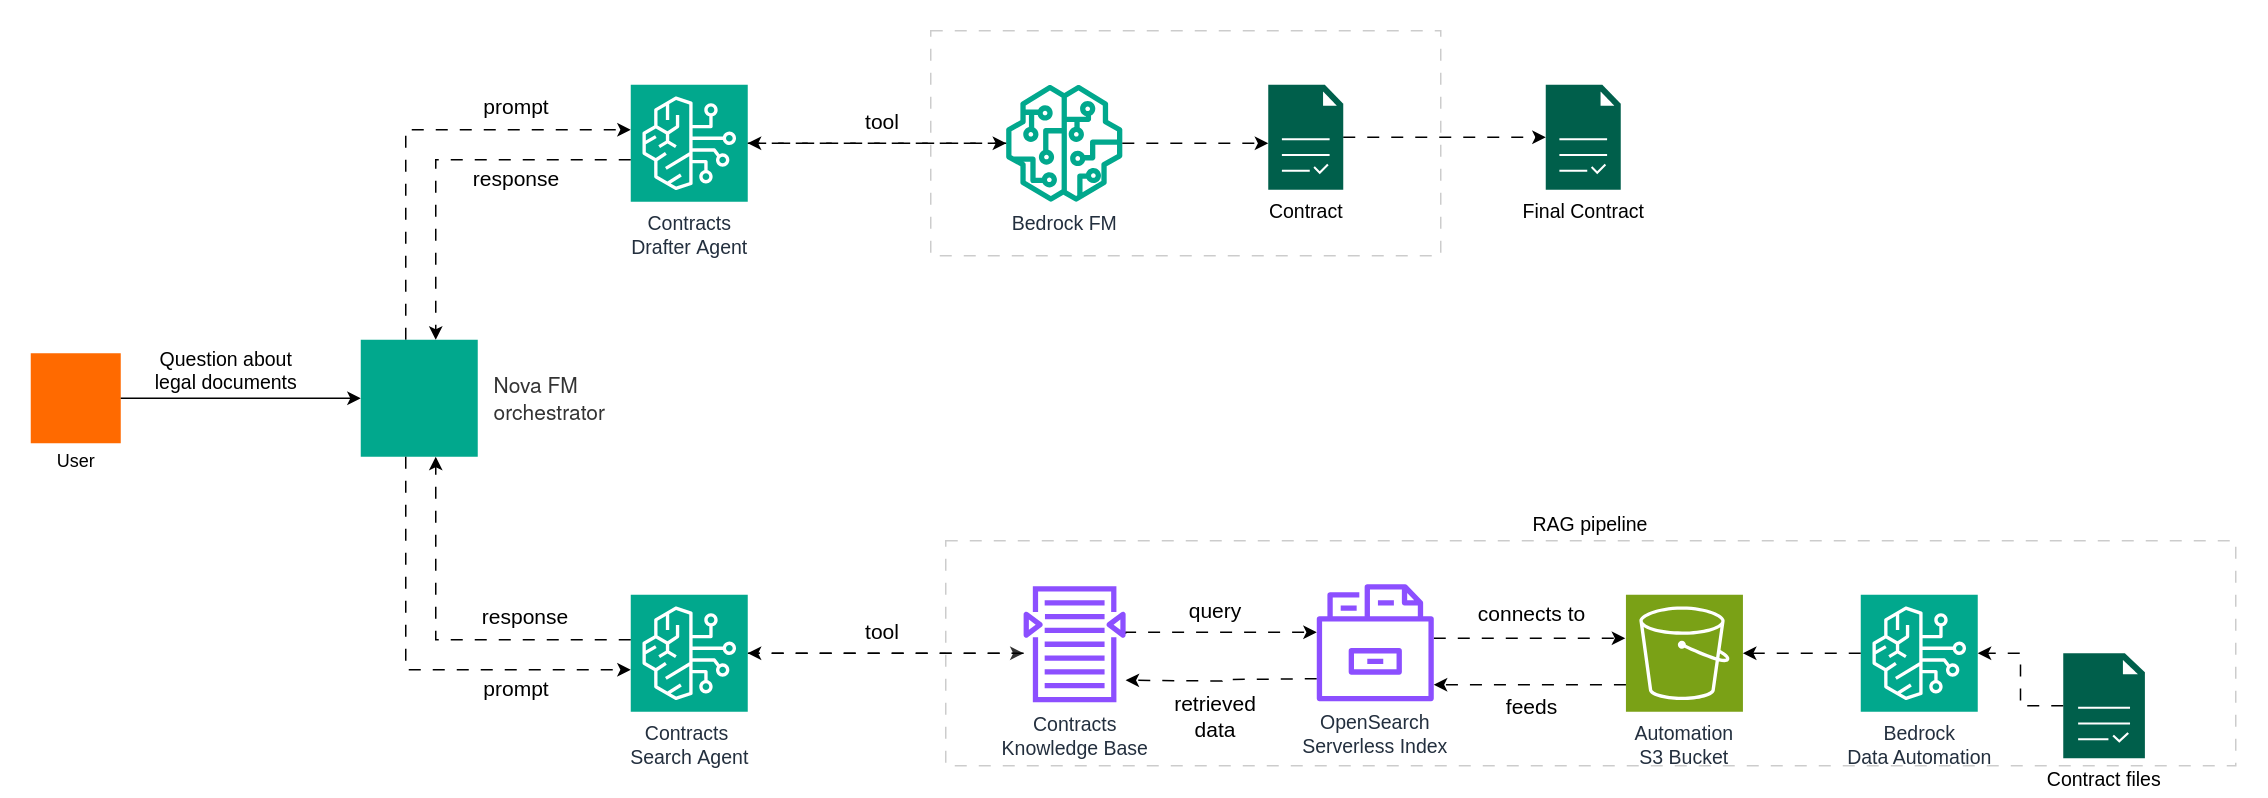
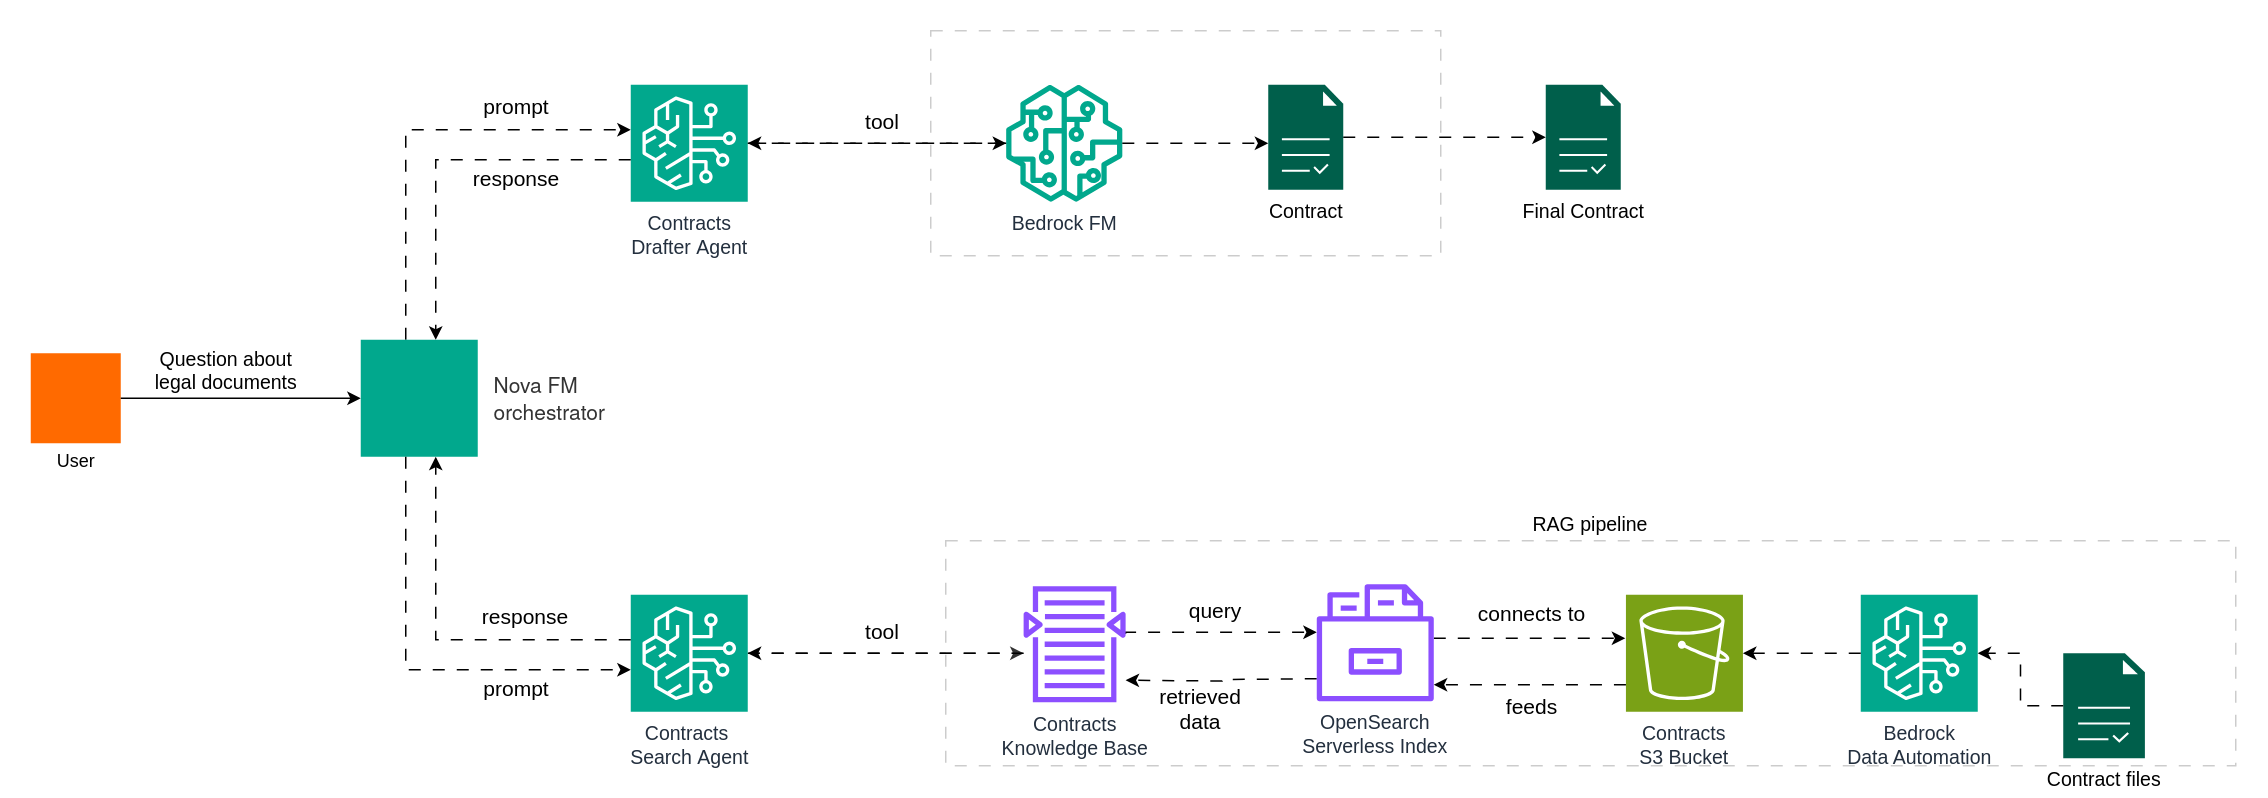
  <mxCell id="0" />
  <mxCell id="1" parent="0" />
  <mxCell id="2" value="User" style="points=[];aspect=fixed;html=1;align=center;shadow=0;dashed=0;fillColor=#FF6A00;strokeColor=none;shape=mxgraph.alibaba_cloud.user;verticalAlign=bottom;spacingBottom=-21;spacingTop=0;" parent="1" vertex="1"><mxGeometry x="20" y="235" width="60" height="60" as="geometry" /></mxCell>
  <mxCell id="3" style="edgeStyle=orthogonalEdgeStyle;rounded=0;orthogonalLoop=1;jettySize=auto;html=1;fontSize=12;" parent="1" source="2" target="6" edge="1"><mxGeometry relative="1" as="geometry" /></mxCell>
  <mxCell id="4" value="&lt;font&gt;Question about &lt;br&gt;legal documents&lt;/font&gt;" style="edgeLabel;html=1;align=center;verticalAlign=bottom;resizable=0;points=[];fontSize=13;" parent="3" vertex="1" connectable="0"><mxGeometry x="-0.133" y="1" relative="1" as="geometry"><mxPoint as="offset" /></mxGeometry></mxCell>
  <mxCell id="5" style="edgeStyle=orthogonalEdgeStyle;rounded=0;orthogonalLoop=1;jettySize=auto;html=1;dashed=1;dashPattern=8 8;" edge="1" parent="1" source="6" target="7"><mxGeometry relative="1" as="geometry"><Array as="points"><mxPoint x="270" y="86" /></Array></mxGeometry></mxCell>
  <mxCell id="6" value="&lt;span style=&quot;box-sizing: border-box; font-family: AmazonEmberBold, &amp;quot;Helvetica Neue Bold&amp;quot;, &amp;quot;Helvetica Neue&amp;quot;, Helvetica, Arial, sans-serif; color: rgb(51, 51, 51); font-size: 14px; text-wrap-mode: wrap;&quot;&gt;Nova FM &lt;br&gt;orchestrator&lt;/span&gt;" style="sketch=0;points=[[0,0,0],[0.25,0,0],[0.5,0,0],[0.75,0,0],[1,0,0],[0,1,0],[0.25,1,0],[0.5,1,0],[0.75,1,0],[1,1,0],[0,0.25,0],[0,0.5,0],[0,0.75,0],[1,0.25,0],[1,0.5,0],[1,0.75,0]];outlineConnect=0;fontColor=#232F3E;fillColor=#01A88D;strokeColor=#ffffff;dashed=0;verticalLabelPosition=middle;verticalAlign=middle;align=left;html=1;fontSize=13;fontStyle=0;aspect=fixed;shape=mxgraph.aws4.resourceIcon;resIcon=mxgraph.aws4.nova;labelPosition=right;spacingLeft=9;" parent="1" vertex="1"><mxGeometry x="240" y="226" width="78" height="78" as="geometry" /></mxCell>
  <mxCell id="7" value="&lt;span style=&quot;font-size: 13px;&quot;&gt;Contracts &lt;br&gt;Drafter&amp;nbsp;&lt;/span&gt;&lt;span style=&quot;font-size: 13px;&quot;&gt;Agent&lt;/span&gt;" style="sketch=0;points=[[0,0,0],[0.25,0,0],[0.5,0,0],[0.75,0,0],[1,0,0],[0,1,0],[0.25,1,0],[0.5,1,0],[0.75,1,0],[1,1,0],[0,0.25,0],[0,0.5,0],[0,0.75,0],[1,0.25,0],[1,0.5,0],[1,0.75,0]];outlineConnect=0;fontColor=#232F3E;fillColor=#01A88D;strokeColor=#ffffff;dashed=0;verticalLabelPosition=bottom;verticalAlign=top;align=center;html=1;fontSize=12;fontStyle=0;aspect=fixed;shape=mxgraph.aws4.resourceIcon;resIcon=mxgraph.aws4.bedrock;" parent="1" vertex="1"><mxGeometry x="420" y="56" width="78" height="78" as="geometry" /></mxCell>
  <mxCell id="8" style="edgeStyle=orthogonalEdgeStyle;rounded=0;orthogonalLoop=1;jettySize=auto;html=1;dashed=1;dashPattern=8 8;" edge="1" parent="1" source="9" target="20"><mxGeometry relative="1" as="geometry"><Array as="points"><mxPoint x="630" y="435" /><mxPoint x="630" y="435" /></Array></mxGeometry></mxCell>
  <mxCell id="9" value="&lt;font style=&quot;font-size: 13px;&quot;&gt;Contracts&amp;nbsp; &lt;br&gt;Search&amp;nbsp;Agent&lt;/font&gt;" style="sketch=0;points=[[0,0,0],[0.25,0,0],[0.5,0,0],[0.75,0,0],[1,0,0],[0,1,0],[0.25,1,0],[0.5,1,0],[0.75,1,0],[1,1,0],[0,0.25,0],[0,0.5,0],[0,0.75,0],[1,0.25,0],[1,0.5,0],[1,0.75,0]];outlineConnect=0;fontColor=#232F3E;fillColor=#01A88D;strokeColor=#ffffff;dashed=0;verticalLabelPosition=bottom;verticalAlign=top;align=center;html=1;fontSize=12;fontStyle=0;aspect=fixed;shape=mxgraph.aws4.resourceIcon;resIcon=mxgraph.aws4.bedrock;" parent="1" vertex="1"><mxGeometry x="420" y="396" width="78" height="78" as="geometry" /></mxCell>
  <mxCell id="10" value="" style="rounded=0;whiteSpace=wrap;html=1;labelBorderColor=none;textShadow=0;dashed=1;dashPattern=8 8;opacity=20;container=1;" parent="1" vertex="1"><mxGeometry x="620" y="20" width="340" height="150" as="geometry" /></mxCell>
  <mxCell id="11" value="" style="group" parent="10" vertex="1" connectable="0"><mxGeometry x="50" y="36" width="225" height="78" as="geometry" /></mxCell>
  <mxCell id="12" value="" style="group" parent="11" vertex="1" connectable="0"><mxGeometry x="15" width="210" height="78" as="geometry" /></mxCell>
  <mxCell id="13" value="Contract" style="sketch=0;pointerEvents=1;shadow=0;dashed=0;html=1;strokeColor=none;fillColor=#005F4B;labelPosition=center;verticalLabelPosition=bottom;verticalAlign=top;align=center;outlineConnect=0;shape=mxgraph.veeam2.report;fontSize=13;" parent="12" vertex="1"><mxGeometry x="160" width="50" height="70" as="geometry" /></mxCell>
  <mxCell id="14" value="&lt;font style=&quot;font-size: 13px;&quot;&gt;Bedrock FM&lt;/font&gt;" style="sketch=0;outlineConnect=0;fontColor=#232F3E;gradientColor=none;fillColor=#01A88D;strokeColor=none;dashed=0;verticalLabelPosition=bottom;verticalAlign=top;align=center;html=1;fontSize=12;fontStyle=0;aspect=fixed;pointerEvents=1;shape=mxgraph.aws4.sagemaker_model;" parent="11" vertex="1"><mxGeometry width="78" height="78" as="geometry" /></mxCell>
  <mxCell id="15" style="edgeStyle=orthogonalEdgeStyle;rounded=0;orthogonalLoop=1;jettySize=auto;html=1;dashed=1;dashPattern=8 8;" edge="1" parent="11" source="14" target="13"><mxGeometry relative="1" as="geometry"><mxPoint x="170" y="35" as="targetPoint" /><Array as="points"><mxPoint x="150" y="39" /><mxPoint x="150" y="39" /></Array></mxGeometry></mxCell>
  <mxCell id="16" value="Final Contract" style="sketch=0;pointerEvents=1;shadow=0;dashed=0;html=1;strokeColor=none;fillColor=#005F4B;labelPosition=center;verticalLabelPosition=bottom;verticalAlign=top;align=center;outlineConnect=0;shape=mxgraph.veeam2.report;fontSize=13;" parent="1" vertex="1"><mxGeometry x="1030" y="56" width="50" height="70" as="geometry" /></mxCell>
  <mxCell id="17" value="&lt;font style=&quot;font-size: 13px;&quot;&gt;RAG pipeline&lt;/font&gt;" style="rounded=0;whiteSpace=wrap;html=1;labelBorderColor=none;textShadow=0;dashed=1;dashPattern=8 8;opacity=20;container=1;labelPosition=center;verticalLabelPosition=top;align=center;verticalAlign=bottom;" parent="1" vertex="1"><mxGeometry x="630" y="360" width="860" height="150" as="geometry" /></mxCell>
  <mxCell id="18" value="&lt;span style=&quot;font-size: 13px;&quot;&gt;Bedrock&lt;br&gt;Data Automation&lt;/span&gt;" style="sketch=0;points=[[0,0,0],[0.25,0,0],[0.5,0,0],[0.75,0,0],[1,0,0],[0,1,0],[0.25,1,0],[0.5,1,0],[0.75,1,0],[1,1,0],[0,0.25,0],[0,0.5,0],[0,0.75,0],[1,0.25,0],[1,0.5,0],[1,0.75,0]];outlineConnect=0;fontColor=#232F3E;fillColor=#01A88D;strokeColor=#ffffff;dashed=0;verticalLabelPosition=bottom;verticalAlign=top;align=center;html=1;fontSize=12;fontStyle=0;aspect=fixed;shape=mxgraph.aws4.resourceIcon;resIcon=mxgraph.aws4.bedrock;" parent="17" vertex="1"><mxGeometry x="610.0" y="36" width="78" height="78" as="geometry" /></mxCell>
  <mxCell id="19" style="edgeStyle=orthogonalEdgeStyle;rounded=0;orthogonalLoop=1;jettySize=auto;html=1;dashed=1;dashPattern=8 8;" edge="1" parent="17"><mxGeometry relative="1" as="geometry"><mxPoint x="119.913" y="62" as="sourcePoint" /><mxPoint x="247.35" y="61" as="targetPoint" /><Array as="points"><mxPoint x="120" y="61" /></Array></mxGeometry></mxCell>
  <mxCell id="20" value="&lt;font style=&quot;font-size: 13px;&quot;&gt;Contracts &lt;br&gt;Knowledge Base&lt;/font&gt;" style="sketch=0;outlineConnect=0;fontColor=#232F3E;gradientColor=none;fillColor=#8C4FFF;strokeColor=none;dashed=0;verticalLabelPosition=bottom;verticalAlign=top;align=center;html=1;fontSize=12;fontStyle=0;aspect=fixed;pointerEvents=1;shape=mxgraph.aws4.search_documents;" parent="17" vertex="1"><mxGeometry x="51.913" y="30" width="68" height="78" as="geometry" /></mxCell>
- <mxCell id="21" value="&lt;font style=&quot;font-size: 13px;&quot;&gt;Automation &lt;br&gt;S3 Bucket&lt;/font&gt;" style="sketch=0;points=[[0,0,0],[0.25,0,0],[0.5,0,0],[0.75,0,0],[1,0,0],[0,1,0],[0.25,1,0],[0.5,1,0],[0.75,1,0],[1,1,0],[0,0.25,0],[0,0.5,0],[0,0.75,0],[1,0.25,0],[1,0.5,0],[1,0.75,0]];outlineConnect=0;fontColor=#232F3E;fillColor=#7AA116;strokeColor=#ffffff;dashed=0;verticalLabelPosition=bottom;verticalAlign=top;align=center;html=1;fontSize=12;fontStyle=0;aspect=fixed;shape=mxgraph.aws4.resourceIcon;resIcon=mxgraph.aws4.s3;" parent="17" vertex="1"><mxGeometry x="453.464" y="36" width="78" height="78" as="geometry" /></mxCell>
+ <mxCell id="21" value="&lt;font style=&quot;font-size: 13px;&quot;&gt;Contracts &lt;br&gt;S3 Bucket&lt;/font&gt;" style="sketch=0;points=[[0,0,0],[0.25,0,0],[0.5,0,0],[0.75,0,0],[1,0,0],[0,1,0],[0.25,1,0],[0.5,1,0],[0.75,1,0],[1,1,0],[0,0.25,0],[0,0.5,0],[0,0.75,0],[1,0.25,0],[1,0.5,0],[1,0.75,0]];outlineConnect=0;fontColor=#232F3E;fillColor=#7AA116;strokeColor=#ffffff;dashed=0;verticalLabelPosition=bottom;verticalAlign=top;align=center;html=1;fontSize=12;fontStyle=0;aspect=fixed;shape=mxgraph.aws4.resourceIcon;resIcon=mxgraph.aws4.s3;" parent="17" vertex="1"><mxGeometry x="453.464" y="36" width="78" height="78" as="geometry" /></mxCell>
  <mxCell id="22" style="edgeStyle=orthogonalEdgeStyle;rounded=0;orthogonalLoop=1;jettySize=auto;html=1;dashed=1;dashPattern=8 8;" edge="1" parent="17"><mxGeometry relative="1" as="geometry"><mxPoint x="325.35" y="65" as="sourcePoint" /><mxPoint x="453" y="65" as="targetPoint" /><Array as="points"><mxPoint x="454" y="65" /></Array></mxGeometry></mxCell>
  <mxCell id="23" style="edgeStyle=orthogonalEdgeStyle;rounded=0;orthogonalLoop=1;jettySize=auto;html=1;dashed=1;dashPattern=8 8;" edge="1" parent="17"><mxGeometry relative="1" as="geometry"><mxPoint x="247.35" y="92" as="sourcePoint" /><mxPoint x="119.913" y="93" as="targetPoint" /></mxGeometry></mxCell>
  <mxCell id="24" value="&lt;font style=&quot;font-size: 13px;&quot;&gt;OpenSearch &lt;br&gt;Serverless Index&lt;/font&gt;" style="sketch=0;outlineConnect=0;fontColor=#232F3E;gradientColor=none;fillColor=#8C4FFF;strokeColor=none;dashed=0;verticalLabelPosition=bottom;verticalAlign=top;align=center;html=1;fontSize=12;fontStyle=0;aspect=fixed;pointerEvents=1;shape=mxgraph.aws4.opensearch_service_index;" parent="17" vertex="1"><mxGeometry x="247.35" y="29" width="78" height="78" as="geometry" /></mxCell>
  <mxCell id="25" value="Contract files" style="sketch=0;pointerEvents=1;shadow=0;dashed=0;html=1;strokeColor=none;fillColor=#005F4B;labelPosition=center;verticalLabelPosition=bottom;verticalAlign=top;align=center;outlineConnect=0;shape=mxgraph.veeam2.report;fontSize=13;" vertex="1" parent="17"><mxGeometry x="745" y="75" width="54.43" height="70" as="geometry" /></mxCell>
  <mxCell id="26" style="edgeStyle=orthogonalEdgeStyle;rounded=0;orthogonalLoop=1;jettySize=auto;html=1;entryX=1;entryY=0.5;entryDx=0;entryDy=0;entryPerimeter=0;dashed=1;dashPattern=8 8;" edge="1" parent="17" source="25" target="18"><mxGeometry relative="1" as="geometry" /></mxCell>
  <mxCell id="27" style="edgeStyle=orthogonalEdgeStyle;rounded=0;orthogonalLoop=1;jettySize=auto;html=1;entryX=1;entryY=0.5;entryDx=0;entryDy=0;entryPerimeter=0;dashed=1;dashPattern=8 8;" edge="1" parent="17" source="18" target="21"><mxGeometry relative="1" as="geometry" /></mxCell>
  <mxCell id="28" style="edgeStyle=orthogonalEdgeStyle;rounded=0;orthogonalLoop=1;jettySize=auto;html=1;dashed=1;dashPattern=8 8;" edge="1" parent="17" source="21" target="24"><mxGeometry relative="1" as="geometry"><Array as="points"><mxPoint x="420" y="96" /><mxPoint x="420" y="96" /></Array></mxGeometry></mxCell>
  <mxCell id="29" value="&lt;font style=&quot;font-size: 14px;&quot;&gt;connects to&lt;/font&gt;" style="text;html=1;align=center;verticalAlign=middle;whiteSpace=wrap;rounded=0;" vertex="1" parent="17"><mxGeometry x="351" y="34" width="80" height="30" as="geometry" /></mxCell>
  <mxCell id="30" value="&lt;font style=&quot;font-size: 14px;&quot;&gt;feeds&lt;/font&gt;" style="text;html=1;align=center;verticalAlign=middle;whiteSpace=wrap;rounded=0;" vertex="1" parent="17"><mxGeometry x="361" y="96" width="60" height="30" as="geometry" /></mxCell>
  <mxCell id="31" value="&lt;font style=&quot;font-size: 14px;&quot;&gt;query&lt;/font&gt;" style="text;html=1;align=center;verticalAlign=middle;whiteSpace=wrap;rounded=0;" vertex="1" parent="17"><mxGeometry x="140" y="32" width="80" height="30" as="geometry" /></mxCell>
- <mxCell id="32" value="&lt;font style=&quot;font-size: 14px;&quot;&gt;retrieved data&lt;/font&gt;" style="text;html=1;align=center;verticalAlign=middle;whiteSpace=wrap;rounded=0;" vertex="1" parent="17"><mxGeometry x="140" y="102" width="80" height="30" as="geometry" /></mxCell>
+ <mxCell id="32" value="&lt;font style=&quot;font-size: 14px;&quot;&gt;retrieved data&lt;/font&gt;" style="text;html=1;align=center;verticalAlign=middle;whiteSpace=wrap;rounded=0;" vertex="1" parent="17"><mxGeometry x="130" y="97" width="80" height="30" as="geometry" /></mxCell>
  <mxCell id="33" value="&lt;font style=&quot;font-size: 14px;&quot;&gt;tool&lt;/font&gt;" style="text;html=1;align=center;verticalAlign=middle;whiteSpace=wrap;rounded=0;" parent="1" vertex="1"><mxGeometry x="558" y="406" width="60" height="30" as="geometry" /></mxCell>
  <mxCell id="34" style="edgeStyle=orthogonalEdgeStyle;rounded=0;orthogonalLoop=1;jettySize=auto;html=1;dashed=1;dashPattern=8 8;" parent="1" edge="1"><mxGeometry relative="1" as="geometry"><mxPoint x="681.913" y="435.034" as="sourcePoint" /><mxPoint x="498" y="435" as="targetPoint" /><Array as="points"><mxPoint x="498" y="435" /></Array></mxGeometry></mxCell>
  <mxCell id="35" value="&lt;font style=&quot;font-size: 14px;&quot;&gt;tool&lt;/font&gt;" style="text;html=1;align=center;verticalAlign=middle;whiteSpace=wrap;rounded=0;" vertex="1" parent="1"><mxGeometry x="558" y="66" width="60" height="30" as="geometry" /></mxCell>
  <mxCell id="36" value="&lt;font style=&quot;font-size: 14px;&quot;&gt;prompt&lt;/font&gt;" style="text;html=1;align=center;verticalAlign=middle;whiteSpace=wrap;rounded=0;" vertex="1" parent="1"><mxGeometry x="314" y="56" width="60" height="30" as="geometry" /></mxCell>
  <mxCell id="37" style="edgeStyle=orthogonalEdgeStyle;rounded=0;orthogonalLoop=1;jettySize=auto;html=1;dashed=1;dashPattern=8 8;" edge="1" parent="1" source="7"><mxGeometry relative="1" as="geometry"><mxPoint x="290" y="226" as="targetPoint" /><Array as="points"><mxPoint x="290" y="106" /><mxPoint x="290" y="226" /></Array></mxGeometry></mxCell>
  <mxCell id="38" value="&lt;font style=&quot;font-size: 14px;&quot;&gt;response&lt;/font&gt;" style="text;html=1;align=center;verticalAlign=middle;whiteSpace=wrap;rounded=0;" vertex="1" parent="1"><mxGeometry x="314" y="104" width="60" height="30" as="geometry" /></mxCell>
  <mxCell id="39" style="edgeStyle=orthogonalEdgeStyle;rounded=0;orthogonalLoop=1;jettySize=auto;html=1;dashed=1;dashPattern=8 8;" edge="1" parent="1" source="6"><mxGeometry relative="1" as="geometry"><mxPoint x="420" y="446" as="targetPoint" /><Array as="points"><mxPoint x="270" y="446" /><mxPoint x="420" y="446" /></Array></mxGeometry></mxCell>
  <mxCell id="40" value="&lt;font style=&quot;font-size: 14px;&quot;&gt;prompt&lt;/font&gt;" style="text;html=1;align=center;verticalAlign=middle;whiteSpace=wrap;rounded=0;" vertex="1" parent="1"><mxGeometry x="314" y="444" width="60" height="30" as="geometry" /></mxCell>
  <mxCell id="41" style="edgeStyle=orthogonalEdgeStyle;rounded=0;orthogonalLoop=1;jettySize=auto;html=1;dashed=1;dashPattern=8 8;" edge="1" parent="1" source="9"><mxGeometry relative="1" as="geometry"><mxPoint x="290" y="304" as="targetPoint" /><Array as="points"><mxPoint x="290" y="426" /><mxPoint x="290" y="304" /></Array></mxGeometry></mxCell>
  <mxCell id="42" value="&lt;font style=&quot;font-size: 14px;&quot;&gt;response&lt;/font&gt;" style="text;html=1;align=center;verticalAlign=middle;whiteSpace=wrap;rounded=0;" vertex="1" parent="1"><mxGeometry x="320" y="396" width="60" height="30" as="geometry" /></mxCell>
  <mxCell id="43" style="edgeStyle=orthogonalEdgeStyle;rounded=0;orthogonalLoop=1;jettySize=auto;html=1;dashed=1;dashPattern=8 8;entryX=1;entryY=0.5;entryDx=0;entryDy=0;entryPerimeter=0;" edge="1" parent="1" source="14" target="7"><mxGeometry relative="1" as="geometry"><mxPoint x="630" y="94.66" as="sourcePoint" /><mxPoint x="530" y="95" as="targetPoint" /></mxGeometry></mxCell>
  <mxCell id="44" style="edgeStyle=orthogonalEdgeStyle;rounded=0;orthogonalLoop=1;jettySize=auto;html=1;dashed=1;dashPattern=8 8;exitX=1;exitY=0.5;exitDx=0;exitDy=0;exitPerimeter=0;" edge="1" parent="1" source="7" target="14"><mxGeometry relative="1" as="geometry"><mxPoint x="530" y="116" as="sourcePoint" /><mxPoint x="662" y="116" as="targetPoint" /></mxGeometry></mxCell>
  <mxCell id="45" style="edgeStyle=orthogonalEdgeStyle;rounded=0;orthogonalLoop=1;jettySize=auto;html=1;dashed=1;dashPattern=8 8;" edge="1" parent="1" source="13" target="16"><mxGeometry relative="1" as="geometry"><Array as="points"><mxPoint x="1000" y="91" /><mxPoint x="1000" y="91" /></Array></mxGeometry></mxCell>
